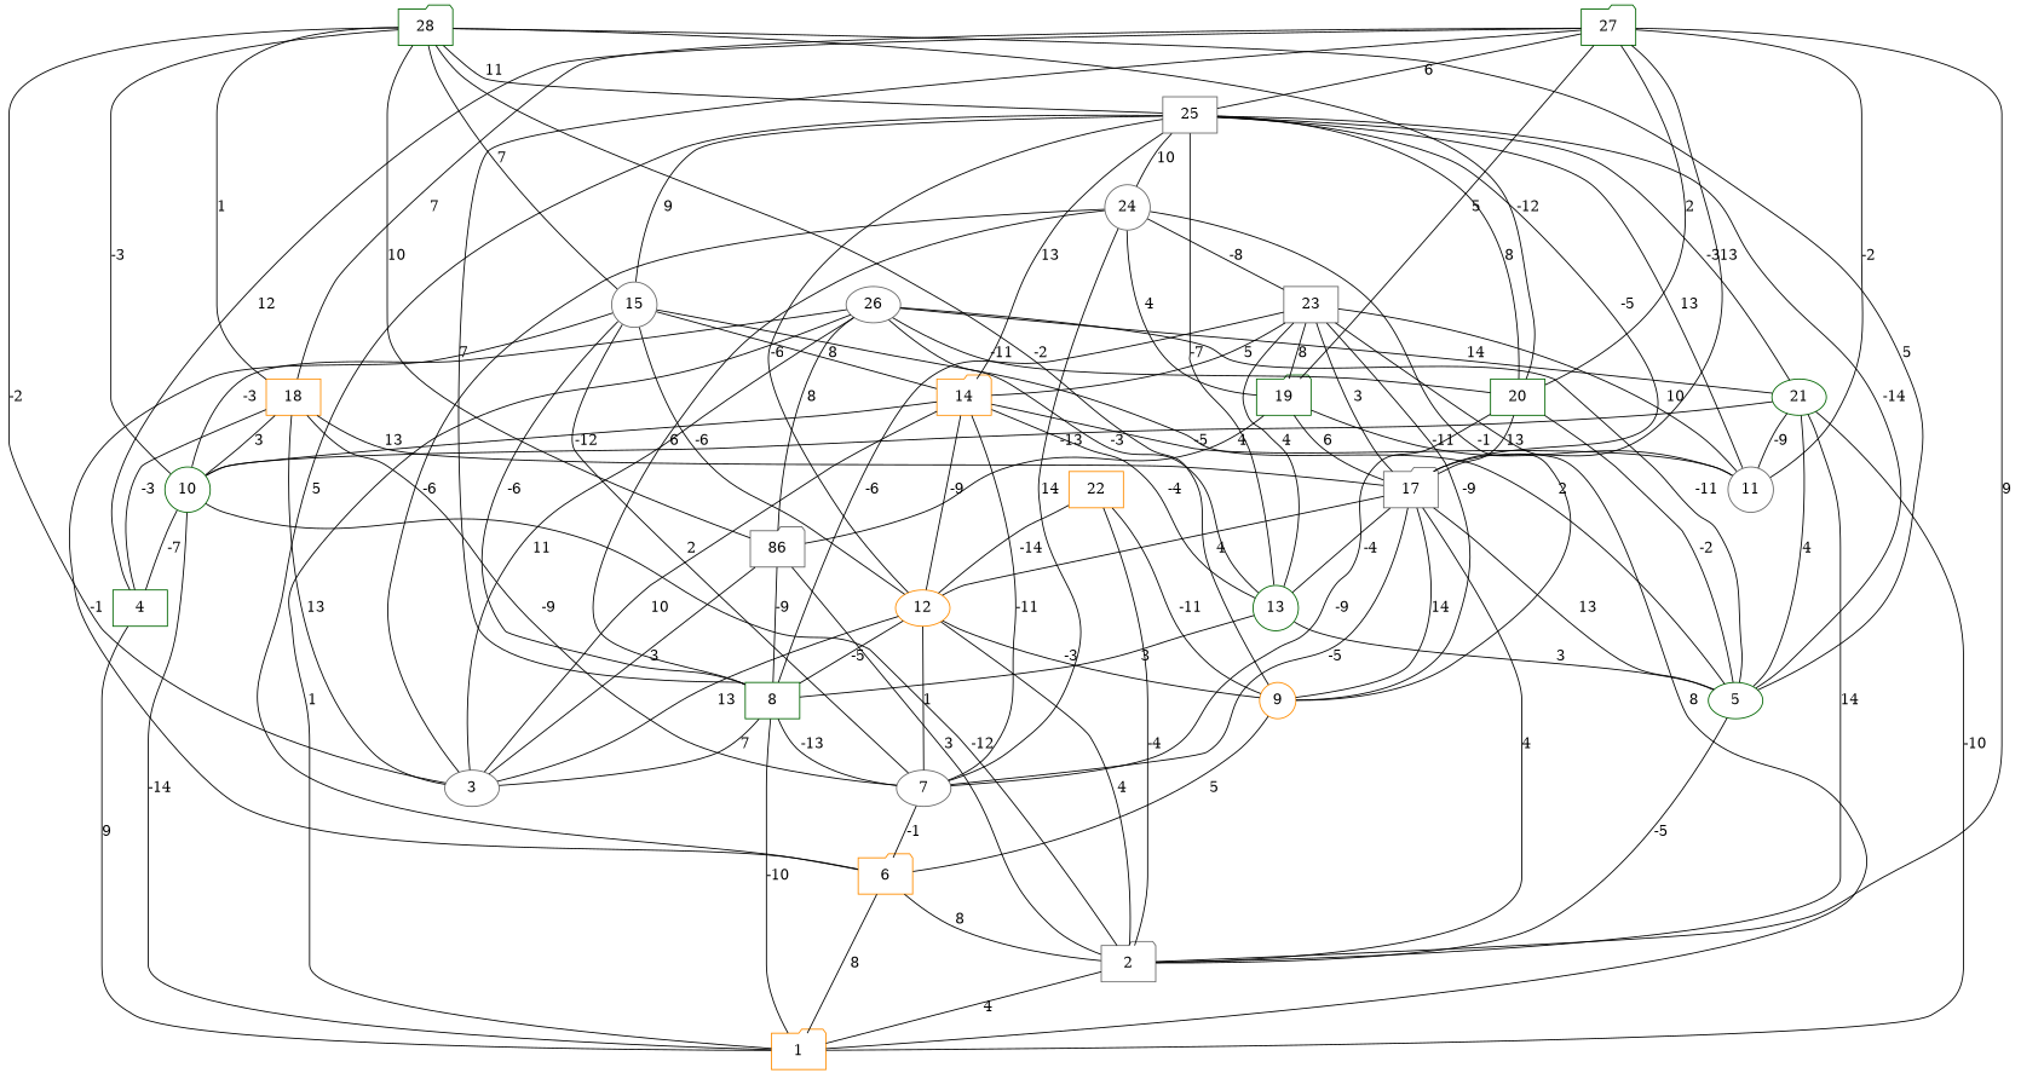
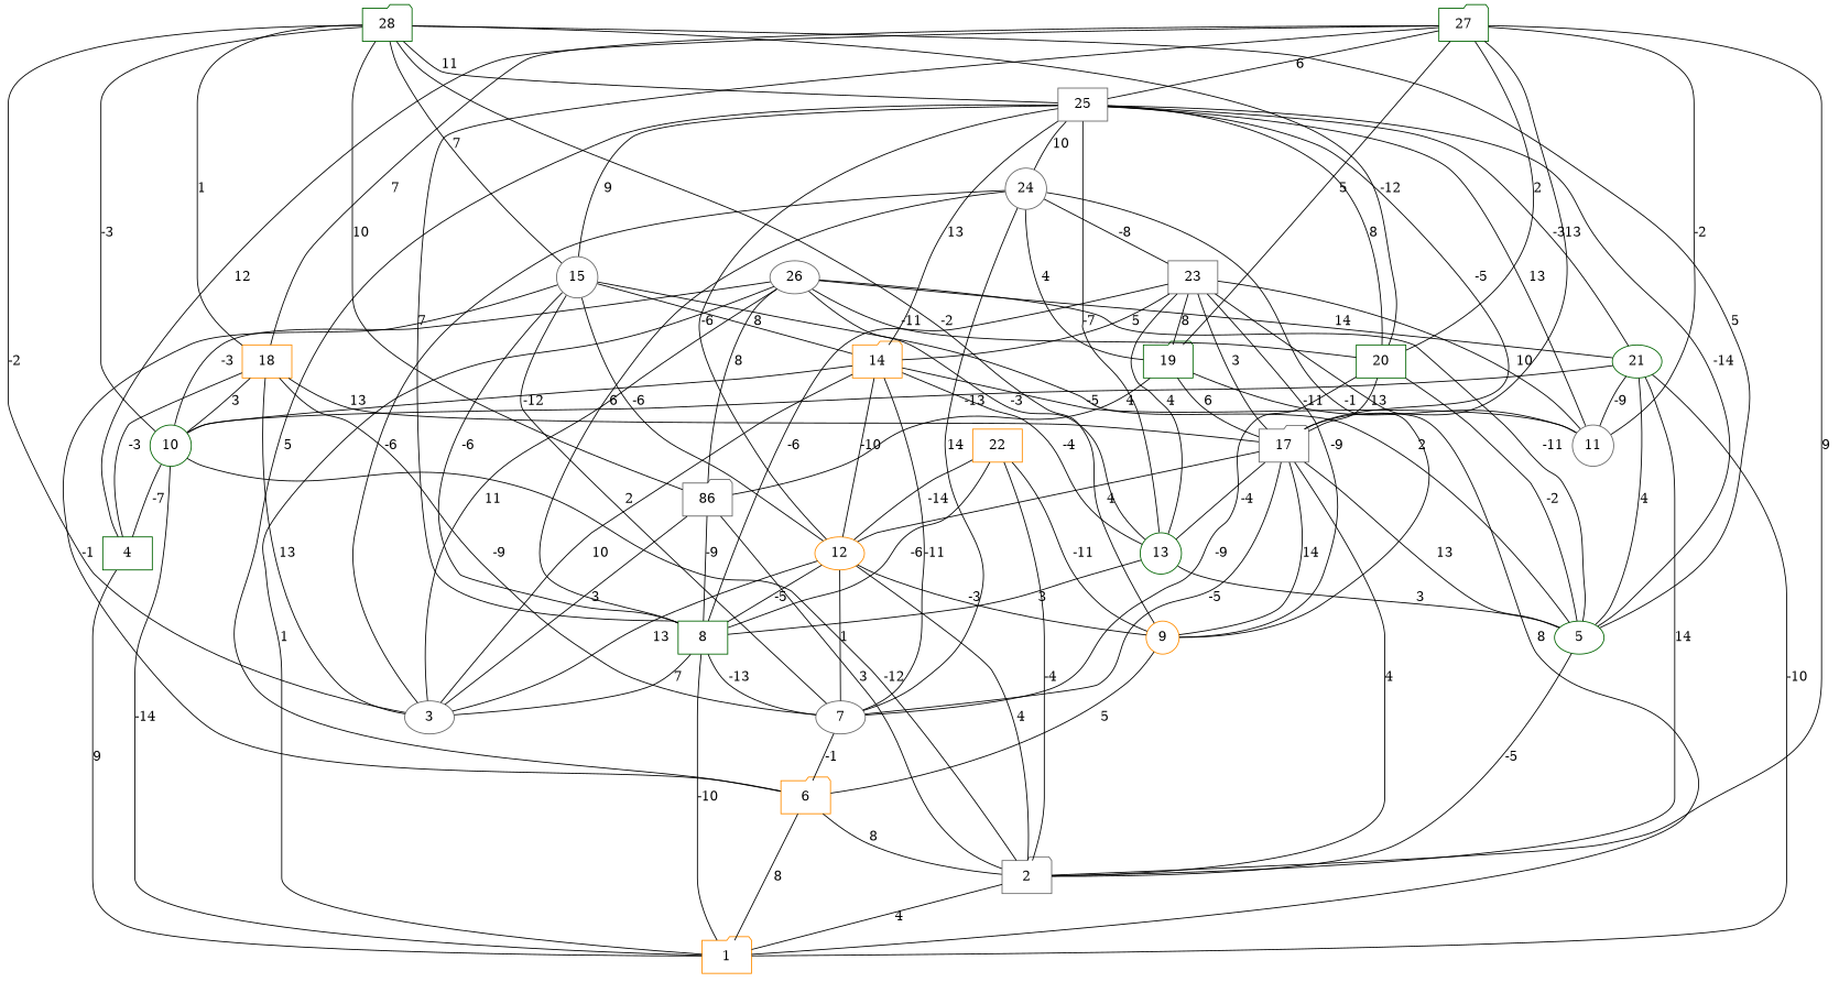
  graph {
    fontname="Helvetica,Arial,sans-serif"
    node [color=gray40 shape=folder]
    3 [shape=ellipse]
    28 [color=darkgreen]
    5 [color=darkgreen shape=ellipse]
    9 [color=darkorange shape=circle]
    10 [color=darkgreen shape=circle]
    15 [shape=circle]
    n7 [label=86]
    18 [color=darkorange shape=box]
    20 [color=darkgreen shape=box]
    25 [shape=box]
    2
    6 [color=darkorange]
    4 [color=darkgreen shape=box]
    1 [color=darkorange]
    8 [color=darkgreen shape=box]
    12 [color=darkorange shape=ellipse]
    14 [color=darkorange]
    7 [shape=ellipse]
    17
    11 [shape=circle]
    13 [color=darkgreen shape=circle]
    21 [color=darkgreen shape=ellipse]
    24 [shape=circle]
    19 [color=darkgreen]
    23 [shape=box]
    27 [color=darkgreen]
    26 [shape=ellipse]
    22 [color=darkorange shape=box]
    28 -- 3 [label=-2]
    28 -- 5 [label=5]
    28 -- 9 [label=-2]
    28 -- 10 [label=-3]
    28 -- 15 [label=7]
    28 -- n7 [label=10]
    28 -- 18 [label=1]
    28 -- 20 [label=-12]
    28 -- 25 [label=11]
    5 -- 2 [label=-5]
    9 -- 6 [label=5]
    10 -- 2 [label=-12]
    10 -- 4 [label=-7]
    10 -- 1 [label=-14]
    15 -- 5 [label=2]
    15 -- 6 [label=-1]
    15 -- 8 [label=-6]
    15 -- 12 [label=-6]
    15 -- 14 [label=8]
    15 -- 7 [label=2]
    n7 -- 3 [label=3]
    n7 -- 2 [label=3]
    n7 -- 8 [label=-9]
    18 -- 3 [label=13]
    18 -- 10 [label=3]
    18 -- 4 [label=-3]
    18 -- 7 [label=-9]
    18 -- 17 [label=13]
    20 -- 5 [label=-2]
    20 -- 7 [label=-9]
    20 -- 17 [label=13]
    25 -- 5 [label=-14]
    25 -- 15 [label=9]
    25 -- 20 [label=8]
    25 -- 6 [label=5]
    25 -- 12 [label=-6]
    25 -- 14 [label=13]
    25 -- 17 [label=-5]
    25 -- 11 [label=13]
    25 -- 13 [label=-7]
    25 -- 21 [label=-3]
    25 -- 24 [label=10]
    2 -- 1 [label=4]
    6 -- 2 [label=8]
    6 -- 1 [label=8]
    4 -- 1 [label=9]
    8 -- 3 [label=7]
    8 -- 1 [label=-10]
    8 -- 7 [label=-13]
    12 -- 3 [label=13]
    12 -- 9 [label=-3]
    12 -- 2 [label=4]
    12 -- 8 [label=-5]
    12 -- 7 [label=1]
    14 -- 3 [label=10]
    14 -- 10 [label=-12]
-   14 -- 12 [label=-9]
+   14 -- 12 [label=-10]
    14 -- 7 [label=-11]
    14 -- 11 [label=-5]
    14 -- 13 [label=-4]
    7 -- 6 [label=-1]
    17 -- 5 [label=13]
    17 -- 9 [label=14]
    17 -- 2 [label=4]
    17 -- 12 [label=4]
    17 -- 7 [label=-5]
    17 -- 13 [label=-4]
    13 -- 5 [label=3]
    13 -- 8 [label=3]
    21 -- 5 [label=4]
    21 -- 10 [label=-13]
    21 -- 2 [label=14]
    21 -- 1 [label=-10]
    21 -- 11 [label=-9]
    24 -- 3 [label=-6]
    24 -- 9 [label=-1]
    24 -- 8 [label=6]
    24 -- 7 [label=14]
    24 -- 19 [label=4]
    24 -- 23 [label=-8]
    19 -- n7 [label=4]
    19 -- 17 [label=6]
    19 -- 11 [label=-11]
    23 -- 9 [label=-9]
    23 -- 1 [label=8]
    23 -- 8 [label=-6]
    23 -- 14 [label=5]
    23 -- 17 [label=3]
    23 -- 11 [label=10]
    23 -- 13 [label=4]
    23 -- 19 [label=8]
    27 -- 18 [label=7]
    27 -- 20 [label=2]
    27 -- 25 [label=6]
    27 -- 2 [label=9]
    27 -- 4 [label=12]
    27 -- 8 [label=7]
    27 -- 17 [label=13]
    27 -- 11 [label=-2]
    27 -- 19 [label=5]
    26 -- 3 [label=11]
    26 -- 5 [label=-11]
    26 -- 10 [label=-3]
    26 -- n7 [label=8]
    26 -- 20 [label=-11]
    26 -- 1 [label=1]
    26 -- 13 [label=-3]
    26 -- 21 [label=14]
    22 -- 9 [label=-11]
    22 -- 2 [label=-4]
+   22 -- 8 [label=-6]
    22 -- 12 [label=-14]
  }
